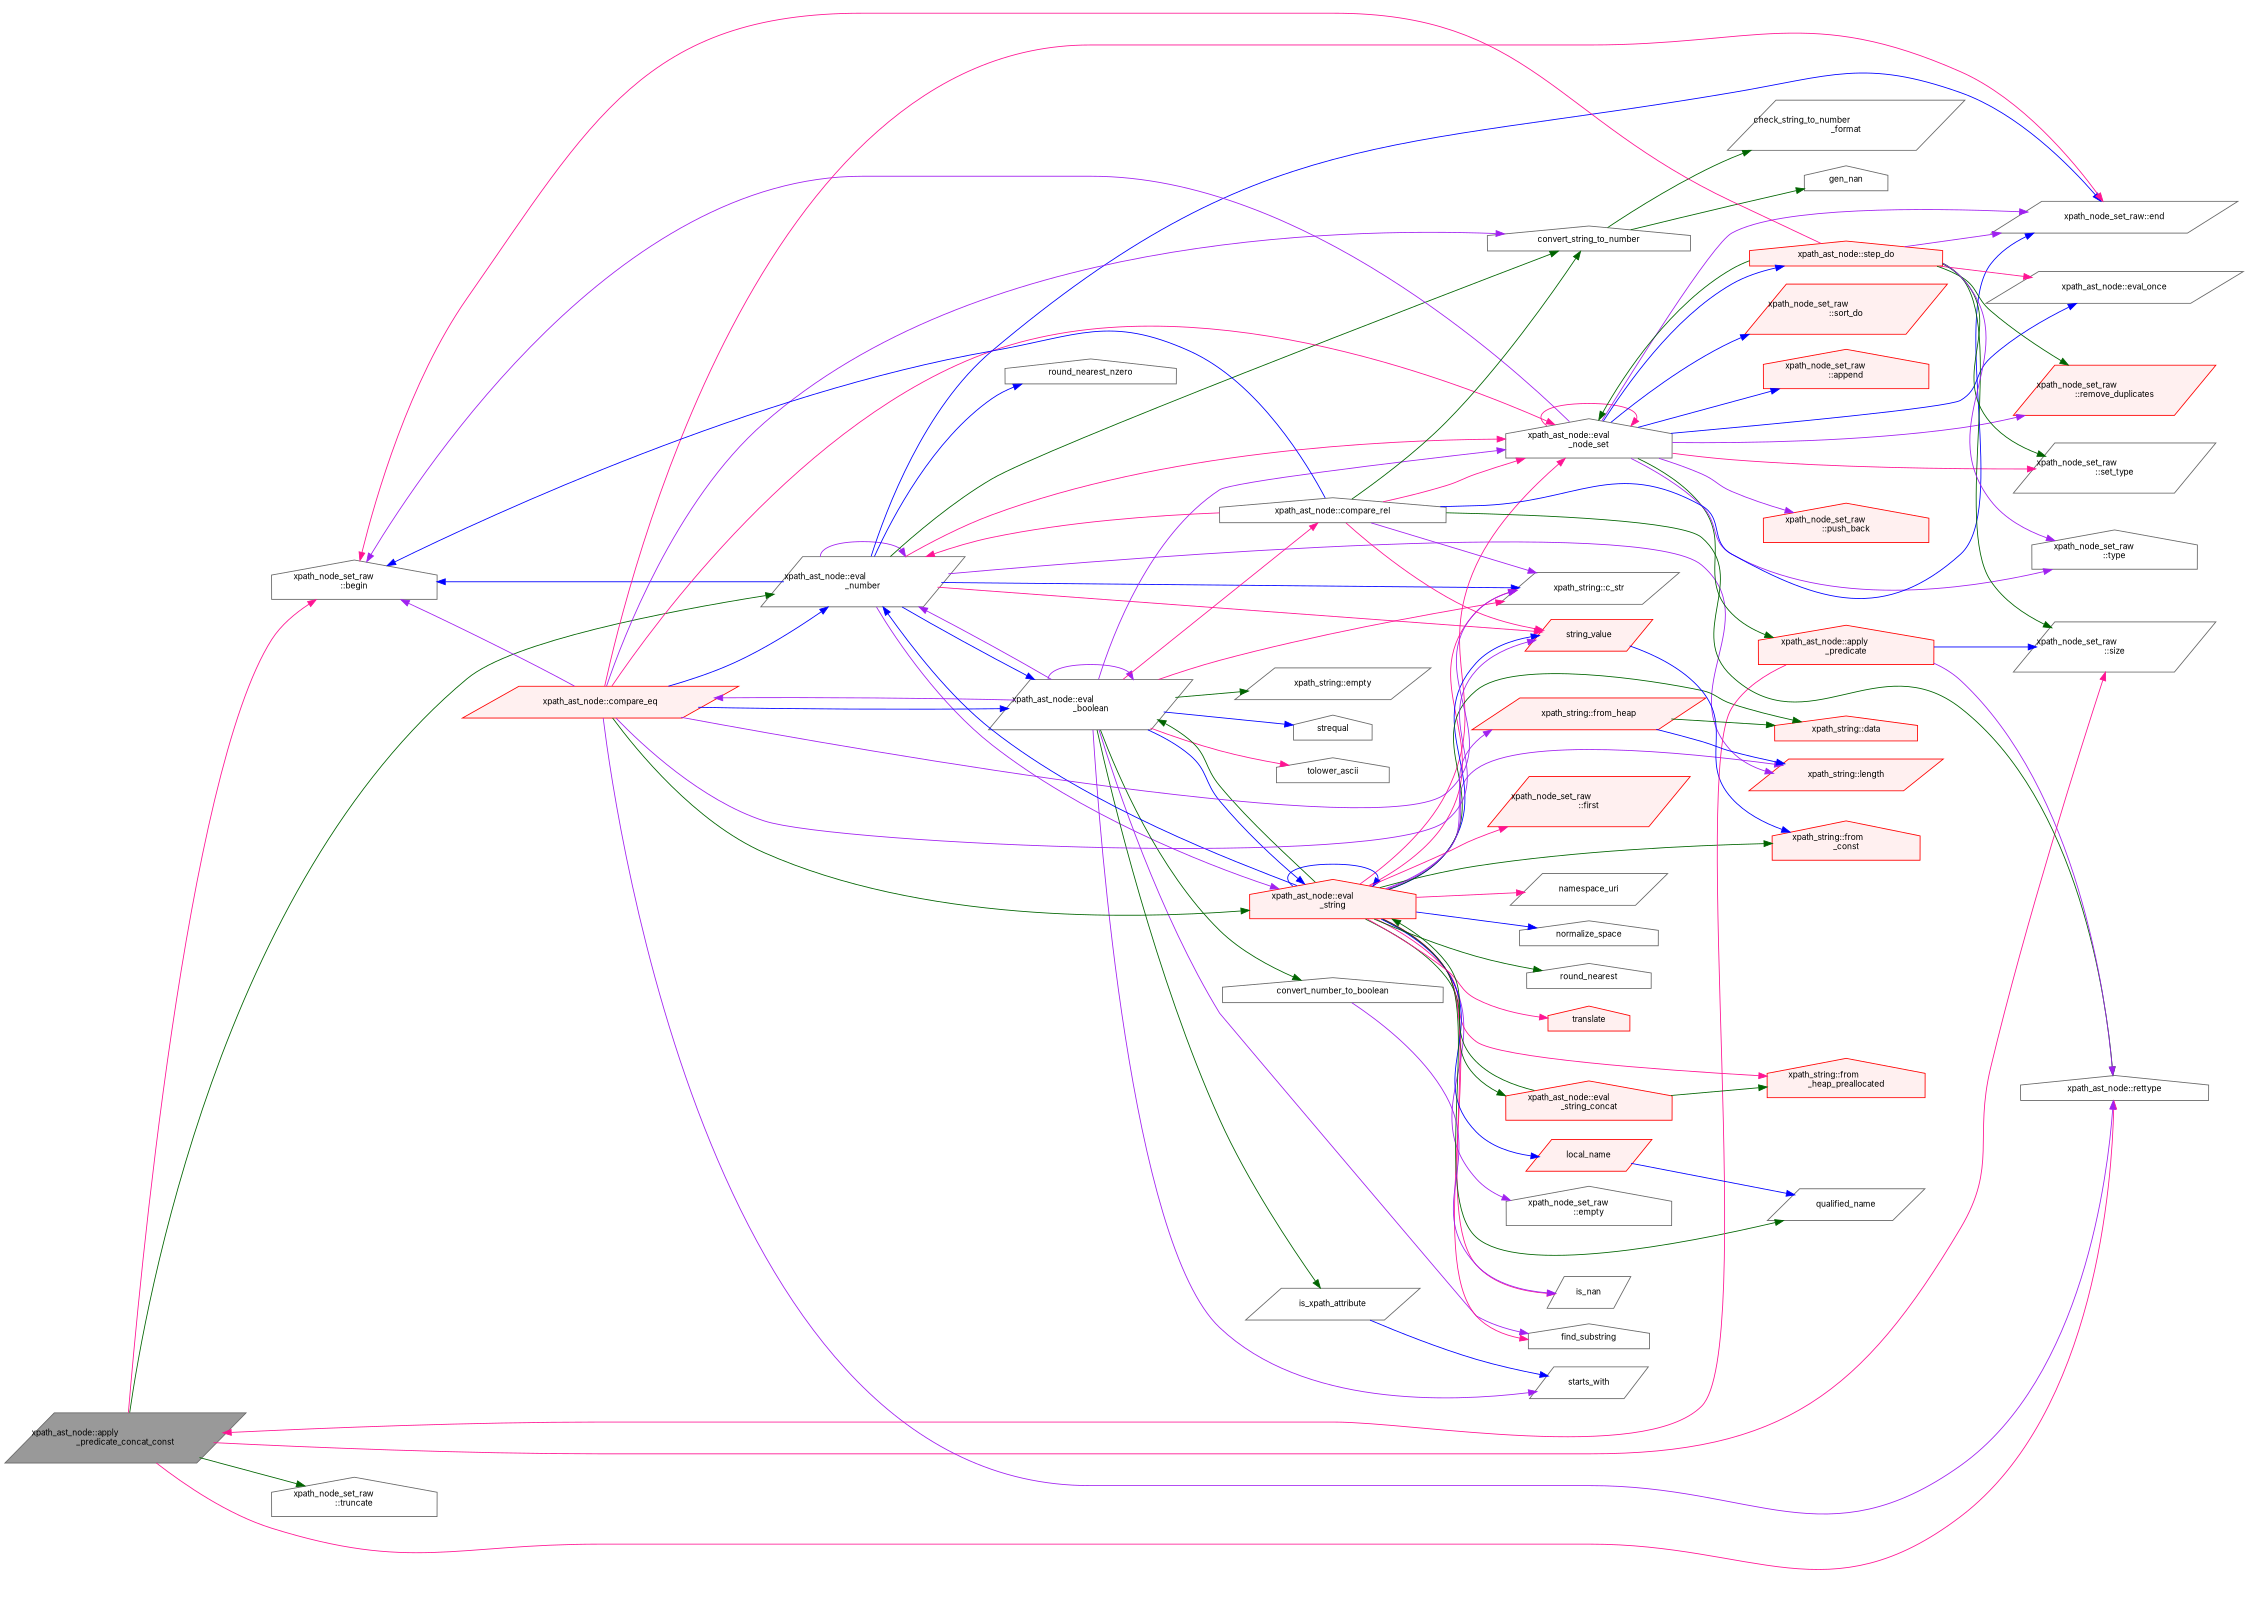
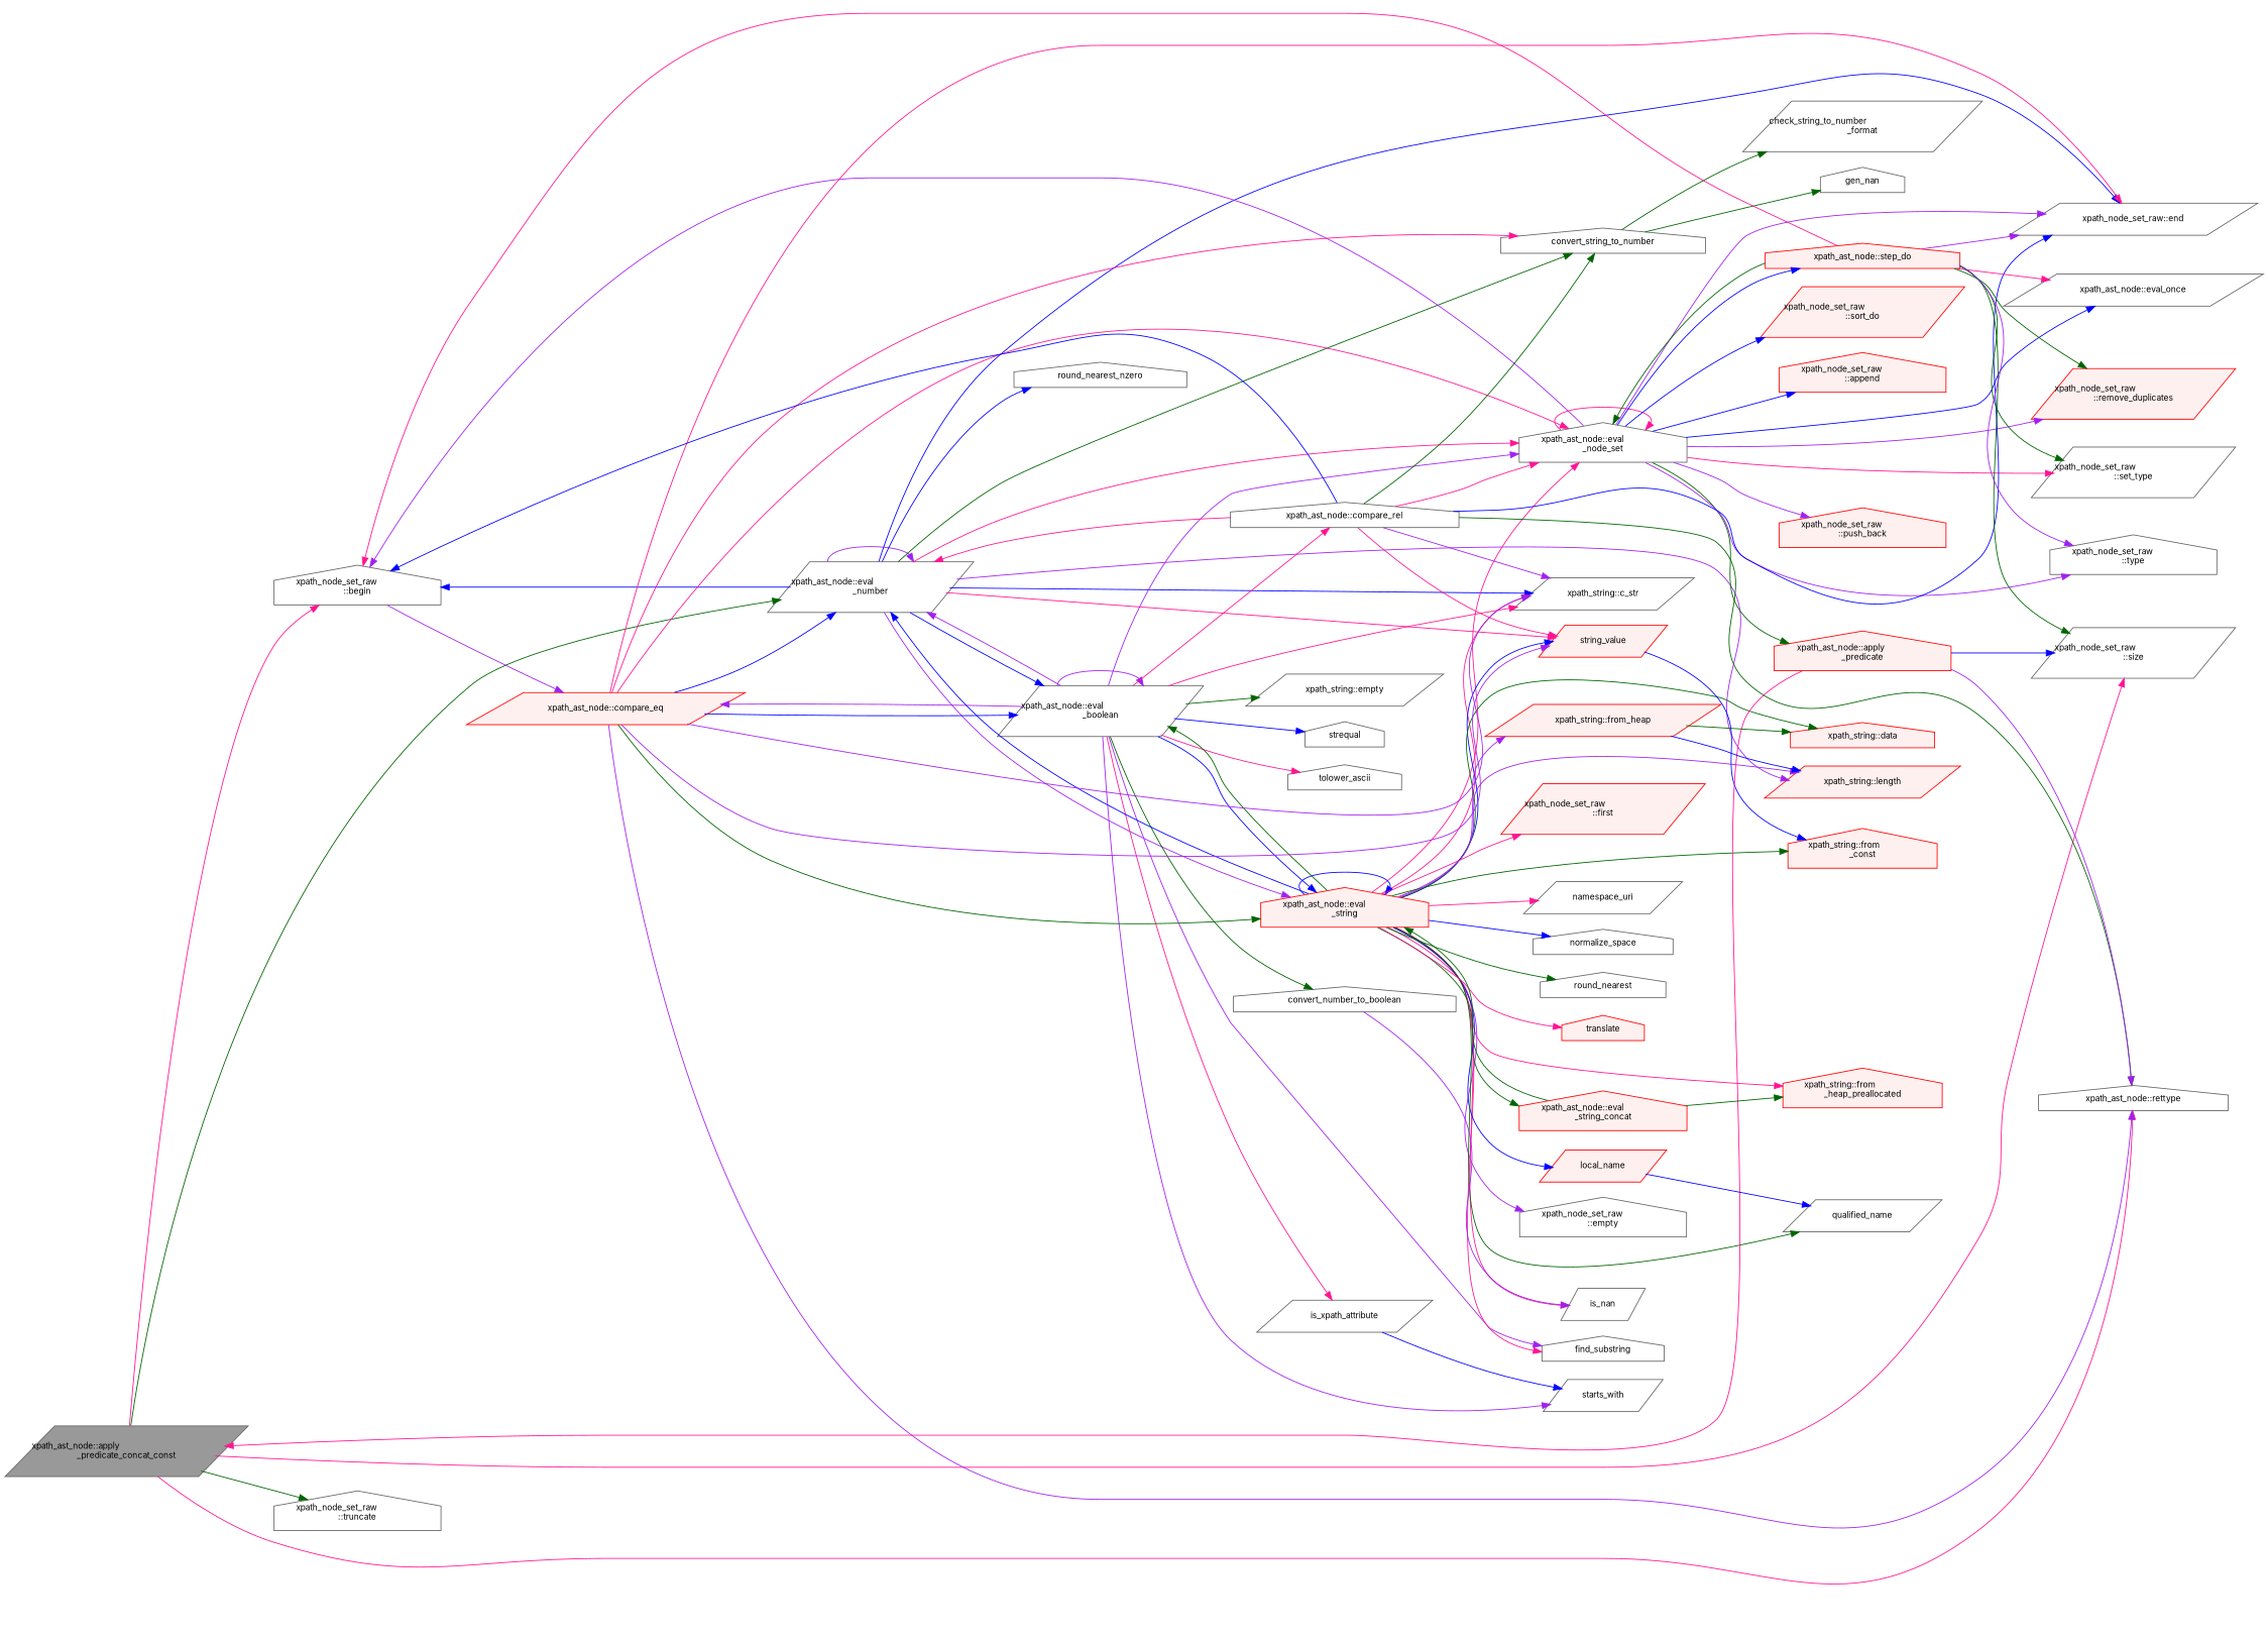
  digraph {
    fontname=Inter
    rankdir=LR
    node [color=grey40 fillcolor=white fontname=Inter fontsize=10 shape=house style=filled]
    edge [color=purple fontname=Inter fontsize=10 labelfontname=Helvetica labelfontsize=10 style=solid]
    n1 [color=gray40 fillcolor=grey60 fontcolor=black height=0.2 label="xpath_ast_node::apply\l_predicate_concat_const" shape=parallelogram width=0.4]
    n2 [height=0.2 label="xpath_node_set_raw\l::begin" width=0.4]
    n3 [height=0.2 label="xpath_ast_node::eval\l_number" shape=parallelogram width=0.4]
    n4 [height=0.2 label="xpath_ast_node::rettype" width=0.4]
    n5 [height=0.2 label="xpath_node_set_raw\l::size" shape=parallelogram width=0.4]
    n6 [height=0.2 label="xpath_node_set_raw\l::truncate" width=0.4]
    n7 [height=0.2 label="xpath_string::c_str" shape=parallelogram width=0.4]
    n8 [height=0.2 label=convert_string_to_number width=0.4]
    n9 [height=0.2 label="xpath_node_set_raw::end" shape=parallelogram width=0.4]
    n10 [height=0.2 label="xpath_ast_node::eval\l_boolean" shape=parallelogram width=0.4]
    n11 [height=0.2 label="xpath_ast_node::eval\l_node_set" width=0.4]
    n12 [color=red fillcolor="#FFF0F0" height=0.2 label="xpath_ast_node::eval\l_string" width=0.4]
    n13 [color=red fillcolor="#FFF0F0" height=0.2 label="xpath_string::length" shape=parallelogram width=0.4]
    n14 [color=red fillcolor="#FFF0F0" height=0.2 label=string_value shape=parallelogram width=0.4]
    n15 [height=0.2 label=round_nearest_nzero width=0.4]
    n16 [height=0.2 label="check_string_to_number\l_format" shape=parallelogram width=0.4]
    n17 [height=0.2 label=gen_nan width=0.4]
    n18 [color=red fillcolor="#FFF0F0" height=0.2 label="xpath_ast_node::compare_eq" shape=parallelogram width=0.4]
    n19 [height=0.2 label=find_substring width=0.4]
    n20 [height=0.2 label="xpath_ast_node::compare_rel" width=0.4]
    n21 [height=0.2 label=convert_number_to_boolean width=0.4]
    n22 [height=0.2 label="xpath_string::empty" shape=parallelogram width=0.4]
    n23 [height=0.2 label=is_xpath_attribute shape=parallelogram width=0.4]
    n24 [height=0.2 label=starts_with shape=parallelogram width=0.4]
    n25 [height=0.2 label=strequal width=0.4]
    n26 [height=0.2 label=tolower_ascii width=0.4]
    n27 [color=red fillcolor="#FFF0F0" height=0.2 label="xpath_node_set_raw\l::append" width=0.4]
    n28 [color=red fillcolor="#FFF0F0" height=0.2 label="xpath_ast_node::apply\l_predicate" width=0.4]
    n29 [height=0.2 label="xpath_ast_node::eval_once" shape=parallelogram width=0.4]
    n30 [color=red fillcolor="#FFF0F0" height=0.2 label="xpath_node_set_raw\l::push_back" width=0.4]
    n31 [color=red fillcolor="#FFF0F0" height=0.2 label="xpath_node_set_raw\l::remove_duplicates" shape=parallelogram width=0.4]
    n32 [height=0.2 label="xpath_node_set_raw\l::set_type" shape=parallelogram width=0.4]
    n33 [color=red fillcolor="#FFF0F0" height=0.2 label="xpath_node_set_raw\l::sort_do" shape=parallelogram width=0.4]
    n34 [color=red fillcolor="#FFF0F0" height=0.2 label="xpath_ast_node::step_do" width=0.4]
    n35 [height=0.2 label="xpath_node_set_raw\l::type" width=0.4]
    n36 [height=0.2 label="xpath_node_set_raw\l::empty" width=0.4]
    n37 [color=red fillcolor="#FFF0F0" height=0.2 label="xpath_string::from\l_const" width=0.4]
    n38 [color=red fillcolor="#FFF0F0" height=0.2 label="xpath_string::from\l_heap_preallocated" width=0.4]
    n39 [color=red fillcolor="#FFF0F0" height=0.2 label="xpath_string::data" width=0.4]
    n40 [color=red fillcolor="#FFF0F0" height=0.2 label="xpath_ast_node::eval\l_string_concat" width=0.4]
    n41 [color=red fillcolor="#FFF0F0" height=0.2 label="xpath_node_set_raw\l::first" shape=parallelogram width=0.4]
    n42 [color=red fillcolor="#FFF0F0" height=0.2 label="xpath_string::from_heap" shape=parallelogram width=0.4]
    n43 [height=0.2 label=is_nan shape=parallelogram width=0.4]
    n44 [color=red fillcolor="#FFF0F0" height=0.2 label=local_name shape=parallelogram width=0.4]
    n45 [height=0.2 label=qualified_name shape=parallelogram width=0.4]
    n46 [height=0.2 label=namespace_uri shape=parallelogram width=0.4]
    n47 [height=0.2 label=normalize_space width=0.4]
    n48 [height=0.2 label=round_nearest width=0.4]
    n49 [color=red fillcolor="#FFF0F0" height=0.2 label=translate width=0.4]
    n1 -> n2 [color=deeppink]
    n1 -> n3 [color=darkgreen]
    n1 -> n4 [color=deeppink]
    n1 -> n5 [color=deeppink]
    n1 -> n6 [color=darkgreen]
    n3 -> n2 [color=blue]
    n3 -> n3
    n3 -> n7 [color=blue]
    n3 -> n8 [color=darkgreen]
    n3 -> n9 [color=blue]
    n3 -> n10 [color=blue]
    n3 -> n11 [color=deeppink]
    n3 -> n12
    n3 -> n13
    n3 -> n14 [color=deeppink]
    n3 -> n15 [color=blue]
    n8 -> n16 [color=darkgreen]
    n8 -> n17 [color=darkgreen]
    n10 -> n3
    n10 -> n7 [color=deeppink]
    n10 -> n10
    n10 -> n11
    n10 -> n12 [color=blue]
    n10 -> n18
    n10 -> n19
    n10 -> n20 [color=deeppink]
    n10 -> n21 [color=darkgreen]
    n10 -> n22 [color=darkgreen]
-   n10 -> n23 [color=darkgreen]
+   n10 -> n23 [color=deeppink]
    n10 -> n24
    n10 -> n25 [color=blue]
    n10 -> n26 [color=deeppink]
    n11 -> n2
    n11 -> n9
    n11 -> n11 [color=deeppink]
    n11 -> n27 [color=blue]
    n11 -> n28 [color=darkgreen]
    n11 -> n29 [color=blue]
    n11 -> n30
    n11 -> n31
    n11 -> n32 [color=deeppink]
    n11 -> n33 [color=blue]
    n11 -> n34 [color=blue]
    n11 -> n35
    n12 -> n3 [color=blue]
    n12 -> n7 [color=deeppink]
    n12 -> n10 [color=darkgreen]
    n12 -> n11 [color=deeppink]
    n12 -> n12 [color=blue]
    n12 -> n13
    n12 -> n14 [color=blue]
    n12 -> n19 [color=deeppink]
    n12 -> n36
    n12 -> n37 [color=darkgreen]
    n12 -> n38 [color=deeppink]
    n12 -> n39 [color=darkgreen]
    n12 -> n40 [color=darkgreen]
    n12 -> n41 [color=deeppink]
    n12 -> n42
    n12 -> n43 [color=deeppink]
    n12 -> n44 [color=blue]
    n12 -> n45 [color=darkgreen]
    n12 -> n46 [color=deeppink]
    n12 -> n47 [color=blue]
    n12 -> n48 [color=darkgreen]
    n12 -> n49 [color=deeppink]
    n14 -> n37 [color=blue]
-   n18 -> n2
+   n2 -> n18
    n18 -> n3 [color=blue]
    n18 -> n4
    n18 -> n7
-   n18 -> n8
+   n18 -> n8 [color=deeppink]
    n18 -> n9 [color=deeppink]
    n18 -> n10 [color=blue]
    n18 -> n11 [color=deeppink]
    n18 -> n12 [color=darkgreen]
    n18 -> n14
    n20 -> n2 [color=blue]
    n20 -> n3 [color=deeppink]
    n20 -> n4 [color=darkgreen]
    n20 -> n7
    n20 -> n8 [color=darkgreen]
    n20 -> n9 [color=blue]
    n20 -> n11 [color=deeppink]
    n20 -> n14 [color=deeppink]
    n21 -> n43
    n23 -> n24 [color=blue]
    n28 -> n1 [color=deeppink]
    n28 -> n4
    n28 -> n5 [color=blue]
    n34 -> n2 [color=deeppink]
    n34 -> n5 [color=darkgreen]
    n34 -> n9
    n34 -> n11 [color=darkgreen]
    n34 -> n29 [color=deeppink]
    n34 -> n31 [color=darkgreen]
    n34 -> n32 [color=darkgreen]
    n34 -> n35
    n40 -> n12 [color=darkgreen]
    n40 -> n38 [color=darkgreen]
    n42 -> n13 [color=blue]
    n42 -> n39 [color=darkgreen]
    n44 -> n45 [color=blue]
  }
